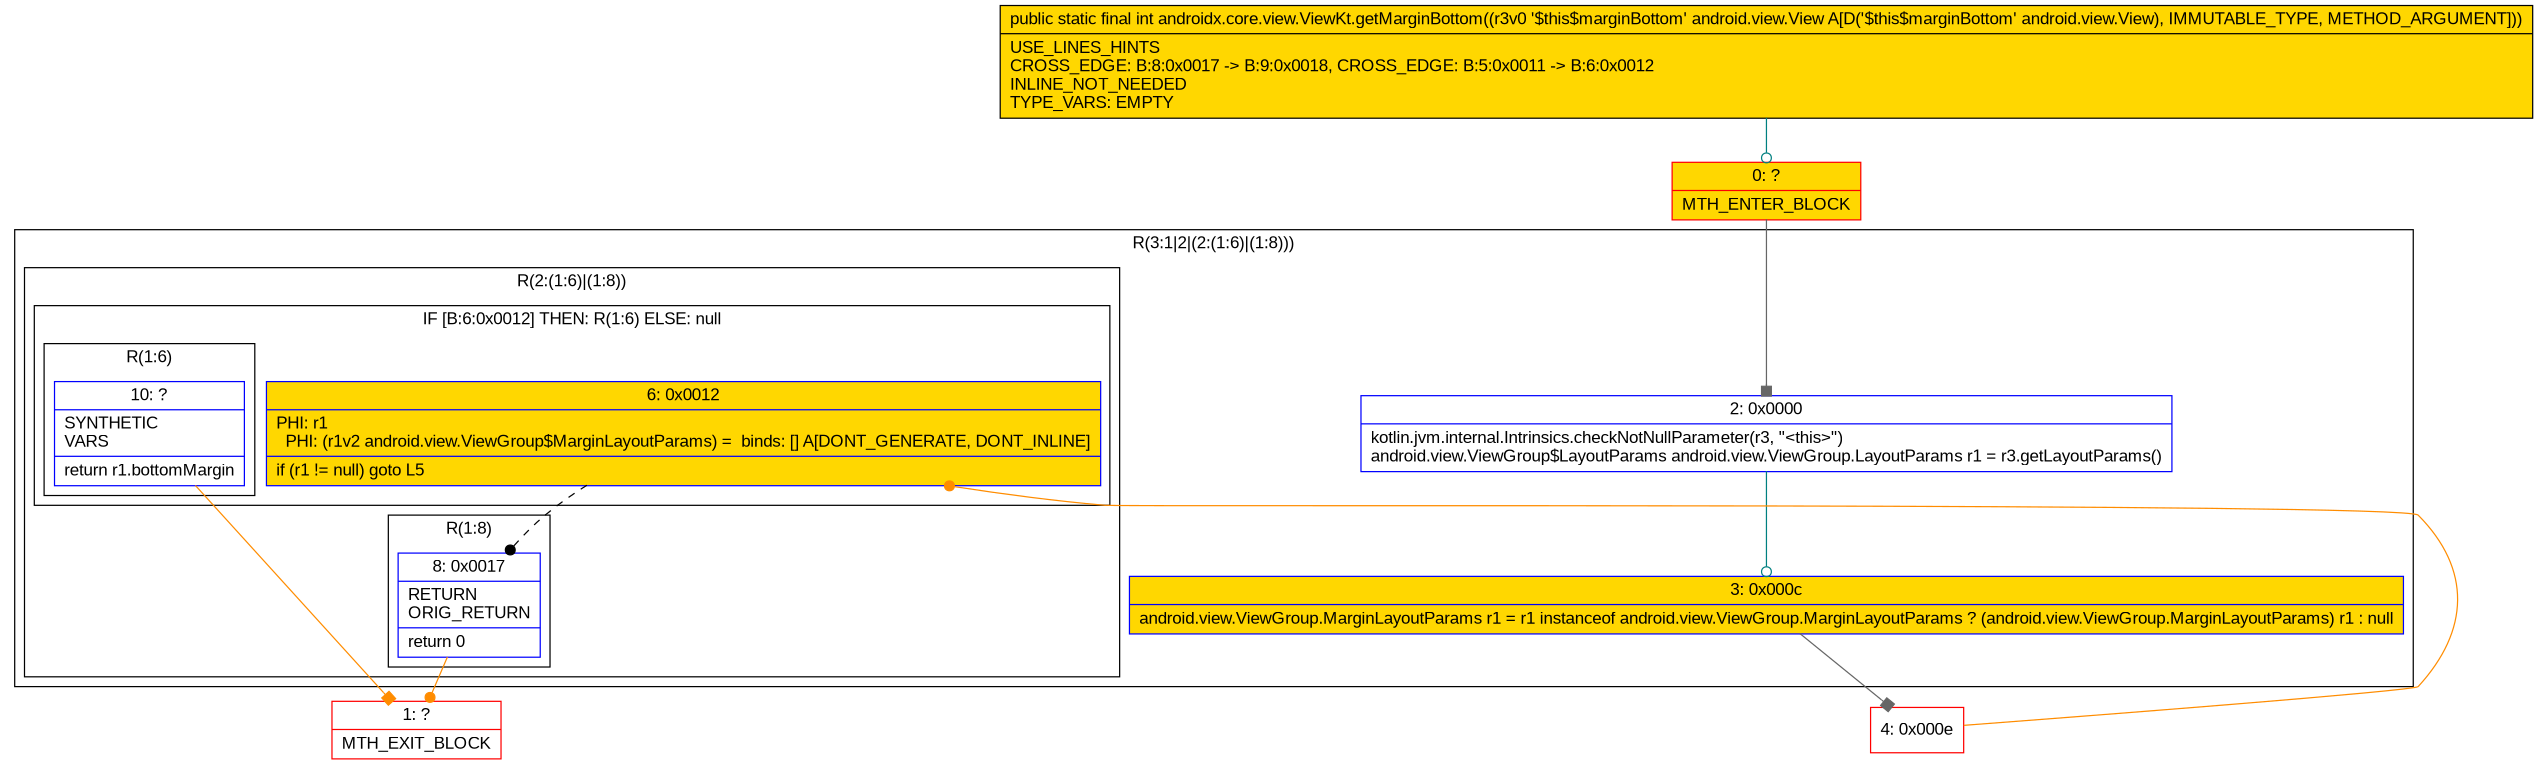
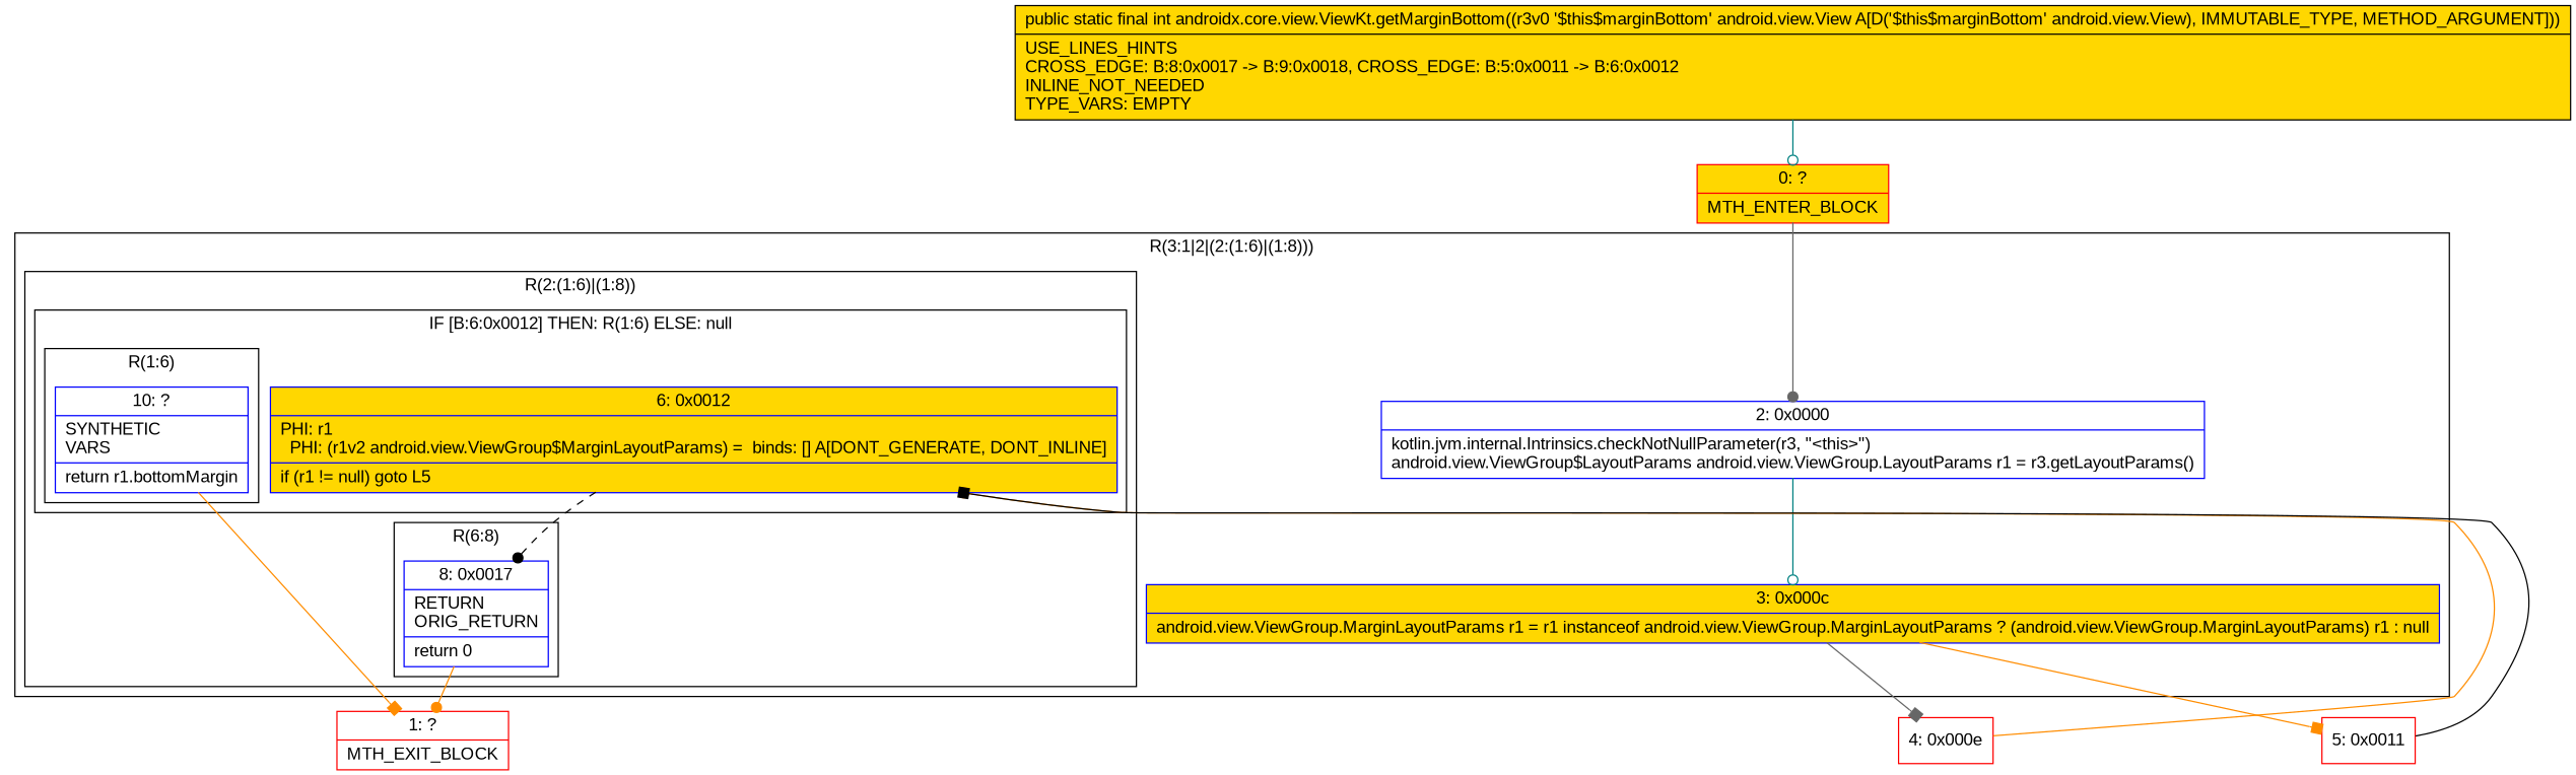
  digraph {
    fontname="Liberation Sans"
    node [color=blue fillcolor=white fontname="Liberation Sans" shape=record style=filled]
    edge [arrowhead=box color=darkorange fontname="Liberation Sans"]
    n1 [label="{10\:\ ?|SYNTHETIC\lVARS\l|return r1.bottomMargin\l}"]
    n2 [fillcolor=gold label="{6\:\ 0x0012|PHI: r1 \l  PHI: (r1v2 android.view.ViewGroup$MarginLayoutParams) =  binds: [] A[DONT_GENERATE, DONT_INLINE]\l|if (r1 != null) goto L5\l}"]
    n3 [label="{8\:\ 0x0017|RETURN\lORIG_RETURN\l|return 0\l}"]
    n4 [label="{2\:\ 0x0000|kotlin.jvm.internal.Intrinsics.checkNotNullParameter(r3, \"\<this\>\")\landroid.view.ViewGroup$LayoutParams android.view.ViewGroup.LayoutParams r1 = r3.getLayoutParams()\l}"]
    n5 [fillcolor=gold label="{3\:\ 0x000c|android.view.ViewGroup.MarginLayoutParams r1 = r1 instanceof android.view.ViewGroup.MarginLayoutParams ? (android.view.ViewGroup.MarginLayoutParams) r1 : null\l}"]
    n6 [color=red label="{1\:\ ?|MTH_EXIT_BLOCK\l}"]
    n7 [color=red label="{4\:\ 0x000e}"]
+   n8 [color=red label="{5\:\ 0x0011}"]
    n9 [color=red fillcolor=gold label="{0\:\ ?|MTH_ENTER_BLOCK\l}"]
    n10 [fillcolor=gold label="{public static final int androidx.core.view.ViewKt.getMarginBottom((r3v0 '$this$marginBottom' android.view.View A[D('$this$marginBottom' android.view.View), IMMUTABLE_TYPE, METHOD_ARGUMENT]))  | USE_LINES_HINTS\lCROSS_EDGE: B:8:0x0017 \-\> B:9:0x0018, CROSS_EDGE: B:5:0x0011 \-\> B:6:0x0012\lINLINE_NOT_NEEDED\lTYPE_VARS: EMPTY\l}" color=""]
    subgraph cluster_1 {
      label="R(3:1|2|(2:(1:6)|(1:8)))"
      n4
      n5
      subgraph cluster_2 {
        label="R(2:(1:6)|(1:8))"
        subgraph cluster_3 {
          label="IF [B:6:0x0012] THEN: R(1:6) ELSE: null"
          n2
          subgraph cluster_4 {
            label="R(1:6)"
            n1
          }
        }
        subgraph cluster_5 {
-         label="R(1:8)"
+         label="R(6:8)"
          n3
        }
      }
    }
    n1 -> n6
    n2 -> n3 [arrowhead=dot color=black style=dashed]
    n3 -> n6 [arrowhead=dot]
    n4 -> n5 [arrowhead=odot color=teal]
    n5 -> n7 [color=gray40]
+   n5 -> n8
    n7 -> n2 [arrowhead=dot]
-   n9 -> n4 [color=gray40]
+   n8 -> n2 [color=black]
+   n9 -> n4 [arrowhead=dot color=gray40]
    n10 -> n9 [arrowhead=odot color=teal]
  }
